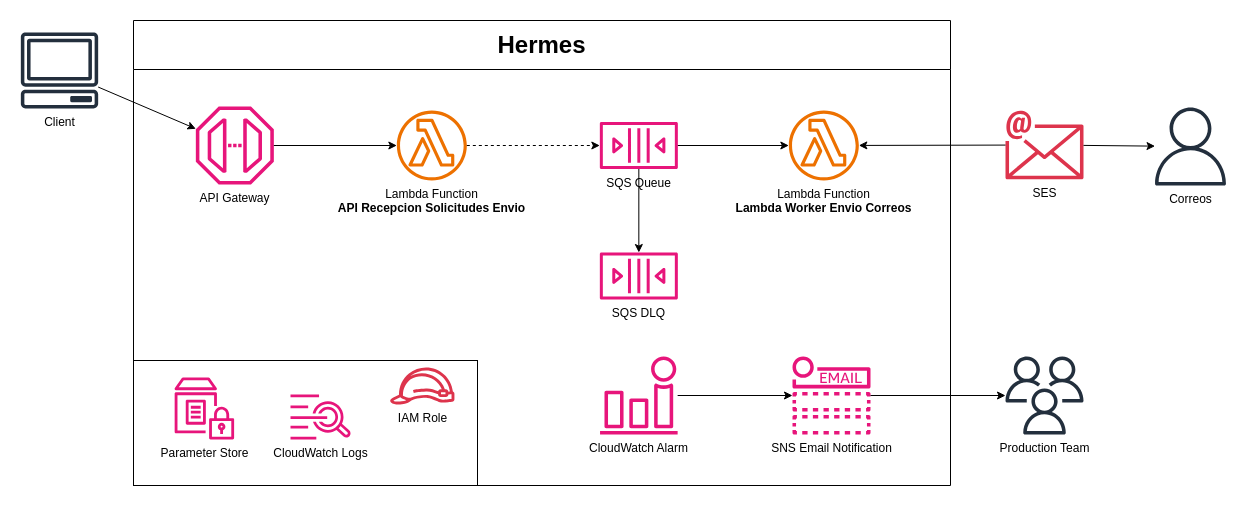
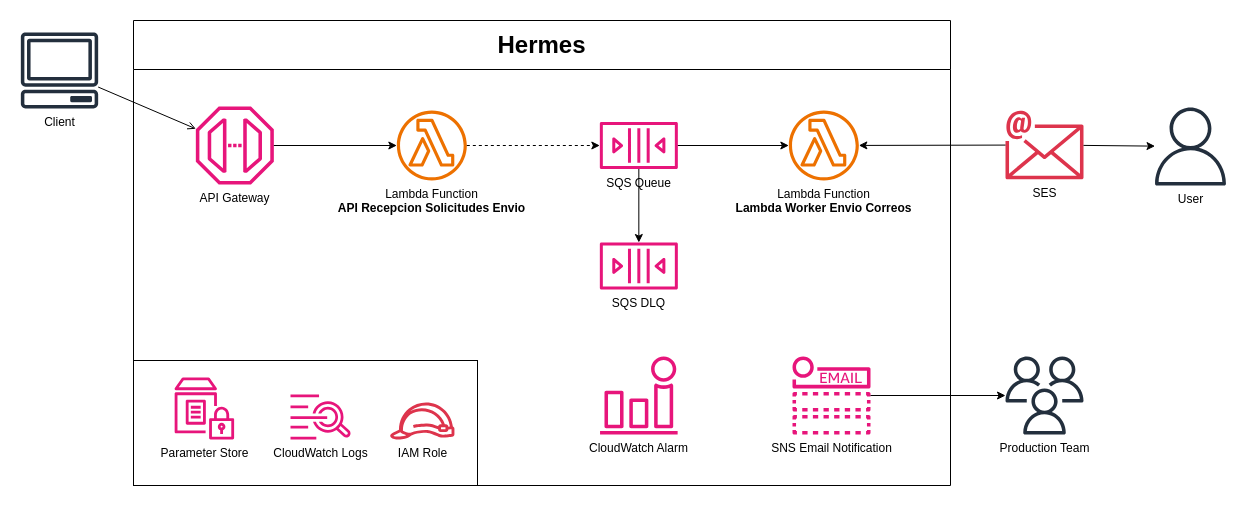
  <mxCell id="0" />
  <mxCell id="1" parent="0" />
  <mxCell id="2" value="&lt;font style=&quot;font-size: 24px;&quot;&gt;Hermes&lt;/font&gt;" style="swimlane;whiteSpace=wrap;html=1;startSize=49;fontColor=light-dark(#000000,#000000);strokeColor=light-dark(#000000,#000000);fillColor=none;" vertex="1" parent="1"><mxGeometry x="133" y="20" width="817" height="465" as="geometry"><mxRectangle x="-278" y="131" width="119" height="49" as="alternateBounds" /></mxGeometry></mxCell>
  <mxCell id="3" value="" style="rounded=0;whiteSpace=wrap;html=1;fontColor=light-dark(#000000,#000000);strokeColor=light-dark(#000000,#000000);fillColor=none;" vertex="1" parent="2"><mxGeometry y="340" width="344" height="125" as="geometry" /></mxCell>
  <mxCell id="4" value="Parameter Store" style="sketch=0;outlineConnect=0;fontColor=light-dark(#000000,#000000);gradientColor=none;fillColor=#E7157B;strokeColor=light-dark(#000000,#000000);dashed=0;verticalLabelPosition=bottom;verticalAlign=top;align=center;html=1;fontSize=12;fontStyle=0;aspect=fixed;pointerEvents=1;shape=mxgraph.aws4.parameter_store;" vertex="1" parent="2"><mxGeometry x="41" y="357" width="59.62" height="62" as="geometry" /></mxCell>
- <mxCell id="5" value="IAM Role" style="sketch=0;outlineConnect=0;fontColor=light-dark(#000000,#000000);gradientColor=none;fillColor=#DD344C;strokeColor=light-dark(#000000,#000000);dashed=0;verticalLabelPosition=bottom;verticalAlign=top;align=center;html=1;fontSize=12;fontStyle=0;aspect=fixed;pointerEvents=1;shape=mxgraph.aws4.role;" vertex="1" parent="2"><mxGeometry x="256" y="347" width="65.59" height="37" as="geometry" /></mxCell>
+ <mxCell id="5" value="IAM Role" style="sketch=0;outlineConnect=0;fontColor=light-dark(#000000,#000000);gradientColor=none;fillColor=#DD344C;strokeColor=light-dark(#000000,#000000);dashed=0;verticalLabelPosition=bottom;verticalAlign=top;align=center;html=1;fontSize=12;fontStyle=0;aspect=fixed;pointerEvents=1;shape=mxgraph.aws4.role;" vertex="1" parent="2"><mxGeometry x="256" y="382" width="65.59" height="37" as="geometry" /></mxCell>
  <mxCell id="6" value="CloudWatch Logs" style="sketch=0;outlineConnect=0;fontColor=light-dark(#000000,#000000);gradientColor=none;fillColor=#E7157B;strokeColor=light-dark(#000000,#000000);dashed=0;verticalLabelPosition=bottom;verticalAlign=top;align=center;html=1;fontSize=12;fontStyle=0;aspect=fixed;pointerEvents=1;shape=mxgraph.aws4.cloudwatch_logs;" vertex="1" parent="2"><mxGeometry x="157" y="374" width="60.52" height="45" as="geometry" /></mxCell>
  <mxCell id="7" value="SQS Queue" style="sketch=0;outlineConnect=0;fontColor=light-dark(#000000,#000000);gradientColor=none;fillColor=#E7157B;strokeColor=light-dark(#000000,#000000);dashed=0;verticalLabelPosition=bottom;verticalAlign=top;align=center;html=1;fontSize=12;fontStyle=0;aspect=fixed;pointerEvents=1;shape=mxgraph.aws4.queue;" vertex="1" parent="2"><mxGeometry x="466.34" y="101.5" width="78" height="47" as="geometry" /></mxCell>
- <mxCell id="8" value="SQS DLQ" style="sketch=0;outlineConnect=0;fontColor=light-dark(#000000,#000000);gradientColor=none;fillColor=#E7157B;strokeColor=light-dark(#000000,#000000);dashed=0;verticalLabelPosition=bottom;verticalAlign=top;align=center;html=1;fontSize=12;fontStyle=0;aspect=fixed;pointerEvents=1;shape=mxgraph.aws4.queue;" vertex="1" parent="2"><mxGeometry x="466.34" y="232" width="78" height="47" as="geometry" /></mxCell>
+ <mxCell id="8" value="SQS DLQ" style="sketch=0;outlineConnect=0;fontColor=light-dark(#000000,#000000);gradientColor=none;fillColor=#E7157B;strokeColor=light-dark(#000000,#000000);dashed=0;verticalLabelPosition=bottom;verticalAlign=top;align=center;html=1;fontSize=12;fontStyle=0;aspect=fixed;pointerEvents=1;shape=mxgraph.aws4.queue;" vertex="1" parent="2"><mxGeometry x="466.34" y="222" width="78" height="47" as="geometry" /></mxCell>
  <mxCell id="9" value="API Gateway" style="sketch=0;outlineConnect=0;fontColor=light-dark(#000000,#000000);gradientColor=none;fillColor=#E7157B;strokeColor=light-dark(#000000,#000000);dashed=0;verticalLabelPosition=bottom;verticalAlign=top;align=center;html=1;fontSize=12;fontStyle=0;aspect=fixed;pointerEvents=1;shape=mxgraph.aws4.endpoint;" vertex="1" parent="2"><mxGeometry x="62.34" y="86" width="78" height="78" as="geometry" /></mxCell>
  <mxCell id="10" value="Lambda Function&lt;div&gt;&lt;b&gt;API Recepcion Solicitudes Envio&lt;/b&gt;&lt;/div&gt;" style="sketch=0;outlineConnect=0;fontColor=light-dark(#000000,#000000);gradientColor=none;fillColor=#ED7100;strokeColor=light-dark(#000000,#000000);dashed=0;verticalLabelPosition=bottom;verticalAlign=top;align=center;html=1;fontSize=12;fontStyle=0;aspect=fixed;pointerEvents=1;shape=mxgraph.aws4.lambda_function;" vertex="1" parent="2"><mxGeometry x="263.34" y="90" width="70" height="70" as="geometry" /></mxCell>
  <mxCell id="11" value="" style="endArrow=classic;html=1;rounded=0;fontColor=light-dark(#000000,#000000);strokeColor=light-dark(#000000,#000000);" edge="1" parent="2" source="9" target="10"><mxGeometry width="50" height="50" relative="1" as="geometry"><mxPoint x="126.34" y="124" as="sourcePoint" /><mxPoint x="237.34" y="124" as="targetPoint" /></mxGeometry></mxCell>
  <mxCell id="12" value="CloudWatch Alarm" style="sketch=0;outlineConnect=0;fontColor=light-dark(#000000,#000000);gradientColor=none;fillColor=#E7157B;strokeColor=light-dark(#000000,#000000);dashed=0;verticalLabelPosition=bottom;verticalAlign=top;align=center;html=1;fontSize=12;fontStyle=0;aspect=fixed;pointerEvents=1;shape=mxgraph.aws4.alarm;" vertex="1" parent="2"><mxGeometry x="466.34" y="336" width="78" height="78" as="geometry" /></mxCell>
  <mxCell id="13" value="" style="endArrow=classic;html=1;rounded=0;fontColor=light-dark(#000000,#000000);strokeColor=light-dark(#000000,#000000);dashed=1;" edge="1" parent="2" source="10" target="7"><mxGeometry width="50" height="50" relative="1" as="geometry"><mxPoint x="313.34" y="168" as="sourcePoint" /><mxPoint x="363.34" y="118" as="targetPoint" /></mxGeometry></mxCell>
  <mxCell id="14" value="" style="endArrow=classic;html=1;rounded=0;fontColor=light-dark(#000000,#000000);strokeColor=light-dark(#000000,#000000);" edge="1" parent="2" source="7" target="8"><mxGeometry width="50" height="50" relative="1" as="geometry"><mxPoint x="413.34" y="131" as="sourcePoint" /><mxPoint x="547.34" y="131" as="targetPoint" /></mxGeometry></mxCell>
  <mxCell id="15" value="SNS Email Notification" style="sketch=0;outlineConnect=0;fontColor=light-dark(#000000,#000000);gradientColor=none;fillColor=#E7157B;strokeColor=light-dark(#000000,#000000);dashed=0;verticalLabelPosition=bottom;verticalAlign=top;align=center;html=1;fontSize=12;fontStyle=0;aspect=fixed;pointerEvents=1;shape=mxgraph.aws4.email_notification;" vertex="1" parent="2"><mxGeometry x="659" y="336" width="78" height="78" as="geometry" /></mxCell>
- <mxCell id="16" value="" style="endArrow=classic;html=1;rounded=0;fontColor=light-dark(#000000,#000000);strokeColor=light-dark(#000000,#000000);" edge="1" parent="2" source="12" target="15"><mxGeometry width="50" height="50" relative="1" as="geometry"><mxPoint x="620.34" y="283" as="sourcePoint" /><mxPoint x="512.34" y="373" as="targetPoint" /></mxGeometry></mxCell>
  <mxCell id="17" value="Lambda Function&lt;div&gt;&lt;b&gt;Lambda Worker Envio Correos&lt;/b&gt;&lt;/div&gt;" style="sketch=0;outlineConnect=0;fontColor=light-dark(#000000,#000000);gradientColor=none;fillColor=#ED7100;strokeColor=light-dark(#000000,#000000);dashed=0;verticalLabelPosition=bottom;verticalAlign=top;align=center;html=1;fontSize=12;fontStyle=0;aspect=fixed;pointerEvents=1;shape=mxgraph.aws4.lambda_function;" vertex="1" parent="2"><mxGeometry x="655.34" y="90" width="70" height="70" as="geometry" /></mxCell>
  <mxCell id="18" value="" style="endArrow=classic;html=1;rounded=0;fontColor=light-dark(#000000,#000000);strokeColor=light-dark(#000000,#000000);" edge="1" parent="2" source="7" target="17"><mxGeometry width="50" height="50" relative="1" as="geometry"><mxPoint x="377.34" y="263" as="sourcePoint" /><mxPoint x="427.34" y="213" as="targetPoint" /></mxGeometry></mxCell>
  <mxCell id="19" value="Client" style="sketch=0;outlineConnect=0;fontColor=light-dark(#000000,#000000);gradientColor=none;fillColor=#232F3D;strokeColor=light-dark(#000000,#000000);dashed=0;verticalLabelPosition=bottom;verticalAlign=top;align=center;html=1;fontSize=12;fontStyle=0;aspect=fixed;pointerEvents=1;shape=mxgraph.aws4.client;" vertex="1" parent="1"><mxGeometry x="20" y="32" width="78" height="76" as="geometry" /></mxCell>
- <mxCell id="20" value="" style="endArrow=classic;html=1;rounded=0;fontColor=light-dark(#000000,#000000);strokeColor=light-dark(#000000,#000000);" edge="1" parent="1" source="19" target="9"><mxGeometry width="50" height="50" relative="1" as="geometry"><mxPoint x="78.005" y="145" as="sourcePoint" /><mxPoint x="181.34" y="144.215" as="targetPoint" /></mxGeometry></mxCell>
+ <mxCell id="20" value="" style="endArrow=open;html=1;rounded=0;fontColor=light-dark(#000000,#000000);strokeColor=light-dark(#000000,#000000);" edge="1" parent="1" source="19" target="9"><mxGeometry width="50" height="50" relative="1" as="geometry"><mxPoint x="78.005" y="145" as="sourcePoint" /><mxPoint x="181.34" y="144.215" as="targetPoint" /></mxGeometry></mxCell>
  <mxCell id="21" value="SES" style="sketch=0;outlineConnect=0;fontColor=light-dark(#000000,#000000);gradientColor=none;fillColor=#DD344C;strokeColor=light-dark(#000000,#000000);dashed=0;verticalLabelPosition=bottom;verticalAlign=top;align=center;html=1;fontSize=12;fontStyle=0;aspect=fixed;shape=mxgraph.aws4.email;" vertex="1" parent="1"><mxGeometry x="1005" y="110" width="78" height="69" as="geometry" /></mxCell>
  <mxCell id="22" value="" style="endArrow=none;startArrow=classic;html=1;rounded=0;fontColor=light-dark(#000000,#000000);strokeColor=light-dark(#000000,#000000);" edge="1" parent="1" source="17" target="21"><mxGeometry width="50" height="50" relative="1" as="geometry"><mxPoint x="765" y="304" as="sourcePoint" /><mxPoint x="815" y="254" as="targetPoint" /></mxGeometry></mxCell>
- <mxCell id="23" value="Correos" style="sketch=0;outlineConnect=0;fontColor=light-dark(#000000,#000000);gradientColor=none;fillColor=#232F3D;strokeColor=light-dark(#000000,#000000);dashed=0;verticalLabelPosition=bottom;verticalAlign=top;align=center;html=1;fontSize=12;fontStyle=0;aspect=fixed;pointerEvents=1;shape=mxgraph.aws4.user;" vertex="1" parent="1"><mxGeometry x="1151" y="107" width="78" height="78" as="geometry" /></mxCell>
+ <mxCell id="23" value="User" style="sketch=0;outlineConnect=0;fontColor=light-dark(#000000,#000000);gradientColor=none;fillColor=#232F3D;strokeColor=light-dark(#000000,#000000);dashed=0;verticalLabelPosition=bottom;verticalAlign=top;align=center;html=1;fontSize=12;fontStyle=0;aspect=fixed;pointerEvents=1;shape=mxgraph.aws4.user;" vertex="1" parent="1"><mxGeometry x="1151" y="107" width="78" height="78" as="geometry" /></mxCell>
  <mxCell id="24" value="" style="endArrow=classic;html=1;rounded=0;fontColor=light-dark(#000000,#000000);strokeColor=light-dark(#000000,#000000);" edge="1" parent="1" source="21" target="23"><mxGeometry width="50" height="50" relative="1" as="geometry"><mxPoint x="696" y="195" as="sourcePoint" /><mxPoint x="746" y="145" as="targetPoint" /></mxGeometry></mxCell>
  <mxCell id="25" value="Production Team" style="sketch=0;outlineConnect=0;fontColor=light-dark(#000000,#000000);gradientColor=none;fillColor=#232F3D;strokeColor=light-dark(#000000,#000000);dashed=0;verticalLabelPosition=bottom;verticalAlign=top;align=center;html=1;fontSize=12;fontStyle=0;aspect=fixed;pointerEvents=1;shape=mxgraph.aws4.users;" vertex="1" parent="1"><mxGeometry x="1005" y="356" width="78" height="78" as="geometry" /></mxCell>
  <mxCell id="26" value="" style="endArrow=classic;html=1;rounded=0;fontColor=light-dark(#000000,#000000);strokeColor=light-dark(#000000,#000000);" edge="1" parent="1" source="15" target="25"><mxGeometry width="50" height="50" relative="1" as="geometry"><mxPoint x="1030" y="481" as="sourcePoint" /><mxPoint x="1080" y="431" as="targetPoint" /></mxGeometry></mxCell>
